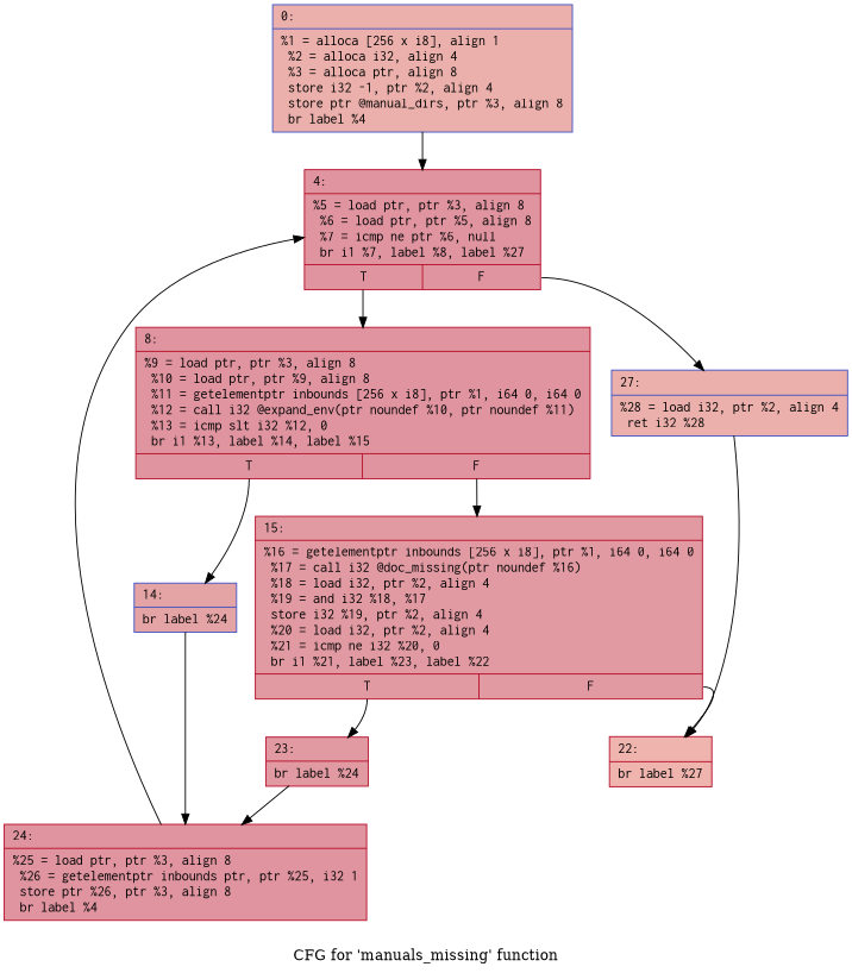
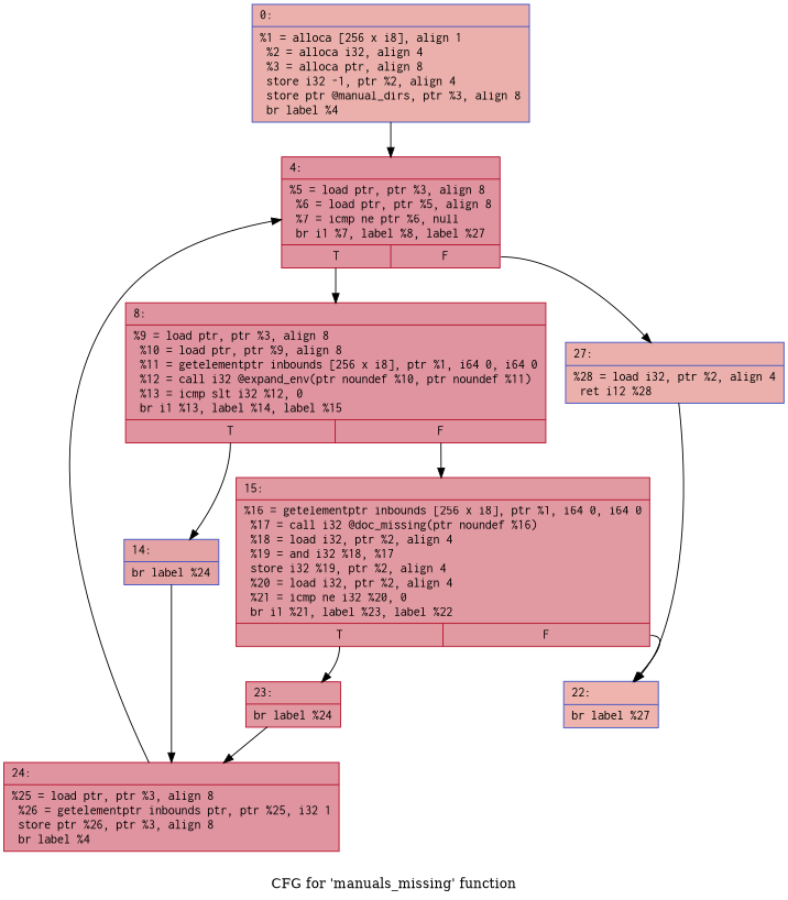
  digraph {
    label="CFG for 'manuals_missing' function"
    node [color="#b70d28ff" fillcolor="#b70d2870" fontname=Courier shape=record style=filled]
    n1 [color="#3d50c3ff" fillcolor="#d24b4070" label="{0:\l|  %1 = alloca [256 x i8], align 1\l  %2 = alloca i32, align 4\l  %3 = alloca ptr, align 8\l  store i32 -1, ptr %2, align 4\l  store ptr @manual_dirs, ptr %3, align 8\l  br label %4\l}"]
    n2 [label="{4:\l|  %5 = load ptr, ptr %3, align 8\l  %6 = load ptr, ptr %5, align 8\l  %7 = icmp ne ptr %6, null\l  br i1 %7, label %8, label %27\l|{<s0>T|<s1>F}}"]
    n3 [label="{8:\l|  %9 = load ptr, ptr %3, align 8\l  %10 = load ptr, ptr %9, align 8\l  %11 = getelementptr inbounds [256 x i8], ptr %1, i64 0, i64 0\l  %12 = call i32 @expand_env(ptr noundef %10, ptr noundef %11)\l  %13 = icmp slt i32 %12, 0\l  br i1 %13, label %14, label %15\l|{<s0>T|<s1>F}}"]
-   n4 [color="#3d50c3ff" fillcolor="#d24b4070" label="{27:\l|  %28 = load i32, ptr %2, align 4\l  ret i32 %28\l}"]
+   n4 [color="#3d50c3ff" fillcolor="#d24b4070" label="{27:\l|  %28 = load i32, ptr %2, align 4\l  ret i12 %28\l}"]
    n5 [color="#3d50c3ff" fillcolor="#c32e3170" label="{14:\l|  br label %24\l}"]
    n6 [fillcolor="#bb1b2c70" label="{15:\l|  %16 = getelementptr inbounds [256 x i8], ptr %1, i64 0, i64 0\l  %17 = call i32 @doc_missing(ptr noundef %16)\l  %18 = load i32, ptr %2, align 4\l  %19 = and i32 %18, %17\l  store i32 %19, ptr %2, align 4\l  %20 = load i32, ptr %2, align 4\l  %21 = icmp ne i32 %20, 0\l  br i1 %21, label %23, label %22\l|{<s0>T|<s1>F}}"]
-   n7 [fillcolor="#d8564670" label="{22:\l|  br label %27\l}"]
+   n7 [color="#3d50c3ff" fillcolor="#d8564670" label="{22:\l|  br label %27\l}"]
    n8 [label="{24:\l|  %25 = load ptr, ptr %3, align 8\l  %26 = getelementptr inbounds ptr, ptr %25, i32 1\l  store ptr %26, ptr %3, align 8\l  br label %4\l}"]
    n9 [fillcolor="#bb1b2c70" label="{23:\l|  br label %24\l}"]
    n1 -> n2
    n2 -> n3 [tailport=s0]
    n2 -> n4 [tailport=s1]
    n3 -> n5 [tailport=s0]
    n3 -> n6 [tailport=s1]
    n4 -> n7
    n5 -> n8
    n6 -> n7 [tailport=s1]
    n6 -> n9 [tailport=s0]
    n8 -> n2
    n9 -> n8
  }
